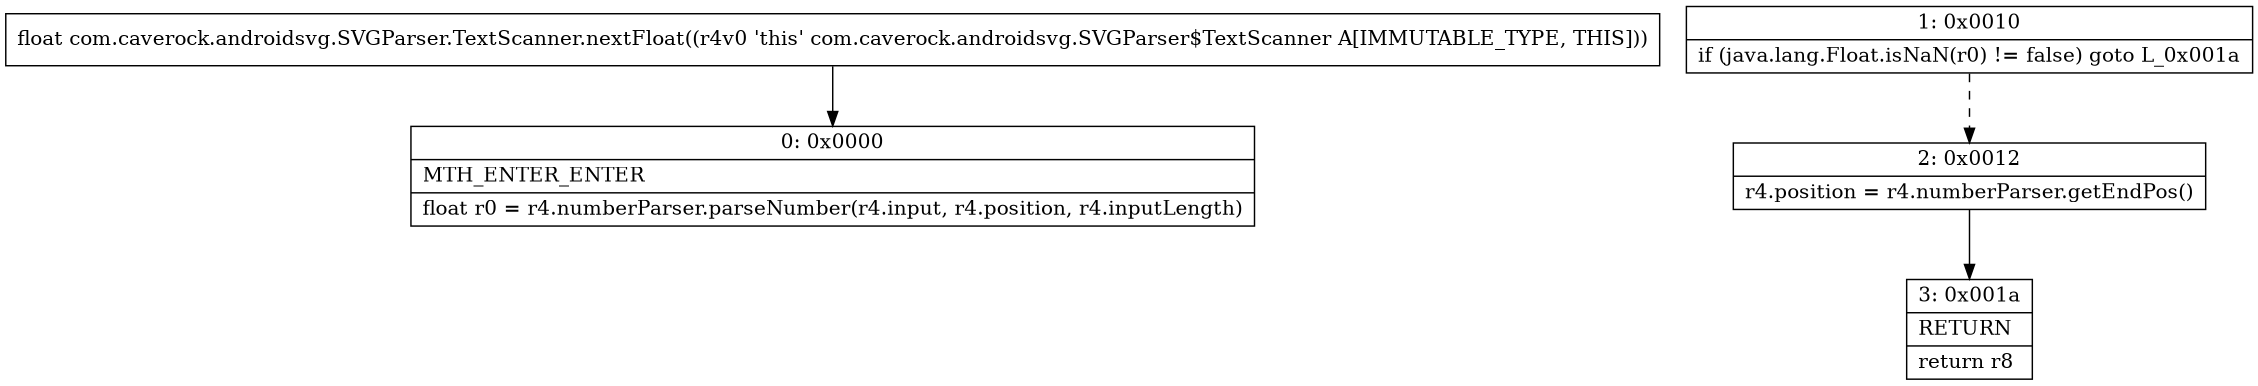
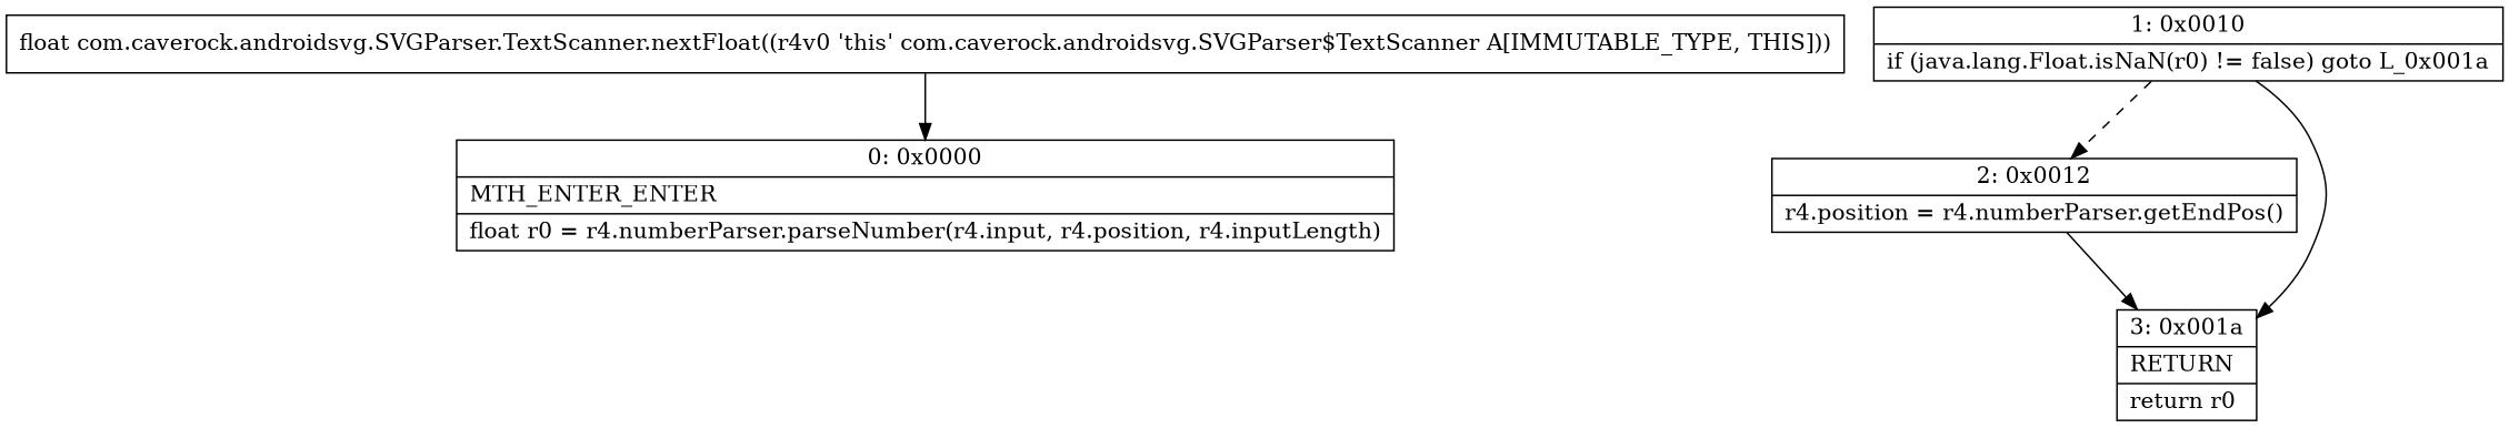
  digraph {
    node [shape=record]
    n1 [label="{0\:\ 0x0000|MTH_ENTER_ENTER\l|float r0 = r4.numberParser.parseNumber(r4.input, r4.position, r4.inputLength)\l}"]
    n2 [label="{1\:\ 0x0010|if (java.lang.Float.isNaN(r0) != false) goto L_0x001a\l}"]
    n3 [label="{2\:\ 0x0012|r4.position = r4.numberParser.getEndPos()\l}"]
-   n4 [label="{3\:\ 0x001a|RETURN\l|return r8\l}"]
+   n4 [label="{3\:\ 0x001a|RETURN\l|return r0\l}"]
    n5 [label="{float com.caverock.androidsvg.SVGParser.TextScanner.nextFloat((r4v0 'this' com.caverock.androidsvg.SVGParser$TextScanner A[IMMUTABLE_TYPE, THIS])) }"]
    n2 -> n3 [style=dashed]
+   n2 -> n4
    n3 -> n4
    n5 -> n1
  }
